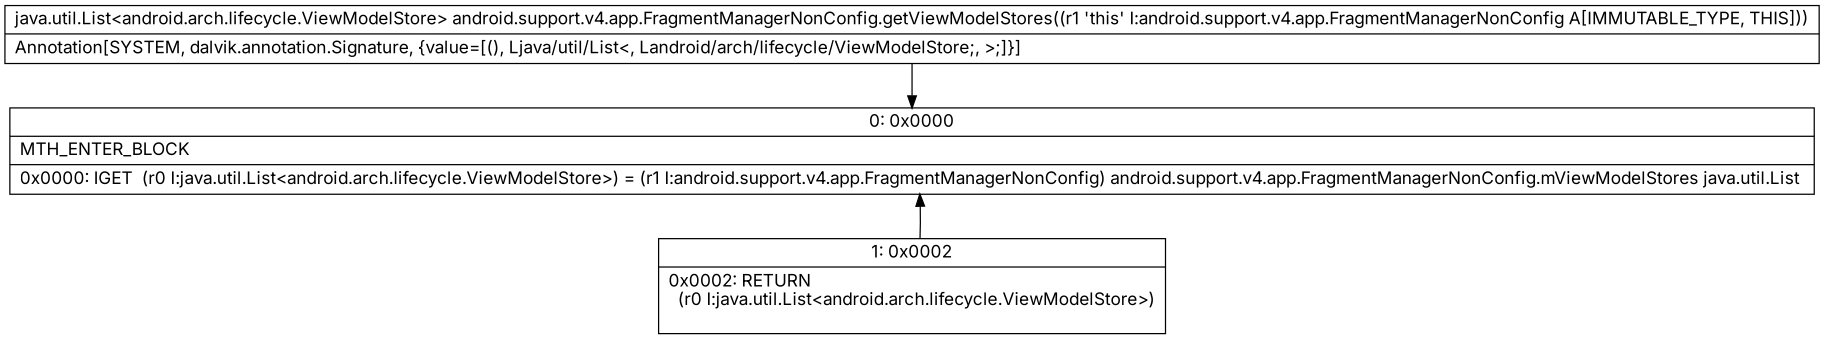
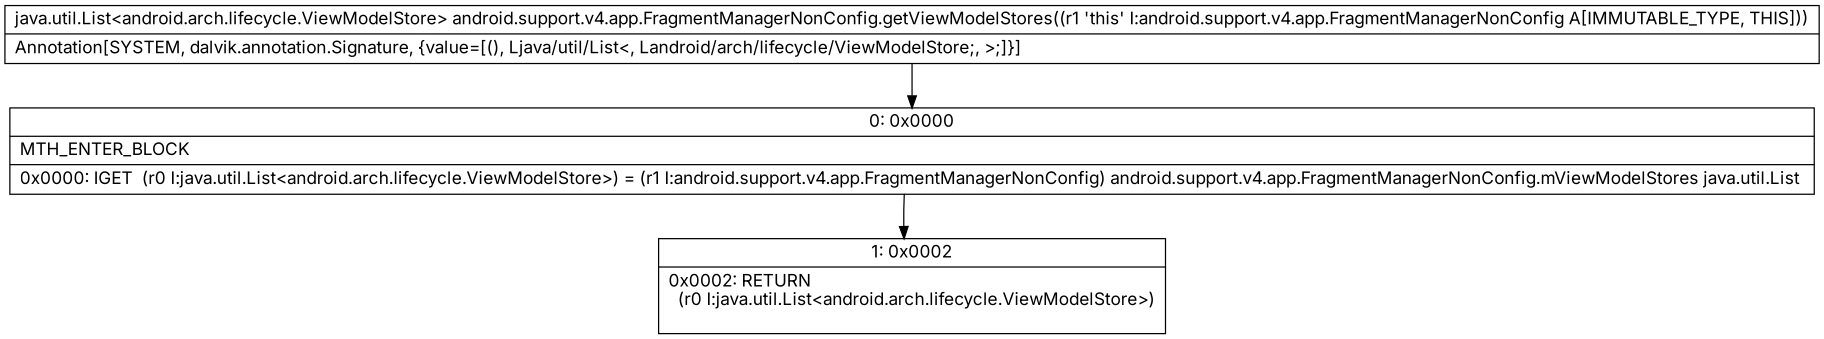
  digraph {
    fontname=Inter
    node [shape=record fontname=Inter]
    edge [fontname=Inter]
    n1 [label="{0\:\ 0x0000|MTH_ENTER_BLOCK\l|0x0000: IGET  (r0 I:java.util.List\<android.arch.lifecycle.ViewModelStore\>) = (r1 I:android.support.v4.app.FragmentManagerNonConfig) android.support.v4.app.FragmentManagerNonConfig.mViewModelStores java.util.List \l}"]
    n2 [label="{1\:\ 0x0002|0x0002: RETURN  \l  (r0 I:java.util.List\<android.arch.lifecycle.ViewModelStore\>)\l \l}"]
    n3 [label="{java.util.List\<android.arch.lifecycle.ViewModelStore\> android.support.v4.app.FragmentManagerNonConfig.getViewModelStores((r1 'this' I:android.support.v4.app.FragmentManagerNonConfig A[IMMUTABLE_TYPE, THIS]))  | Annotation[SYSTEM, dalvik.annotation.Signature, \{value=[(), Ljava\/util\/List\<, Landroid\/arch\/lifecycle\/ViewModelStore;, \>;]\}]\l}"]
-   n2 -> n1
+   n1 -> n2
    n3 -> n1
  }
